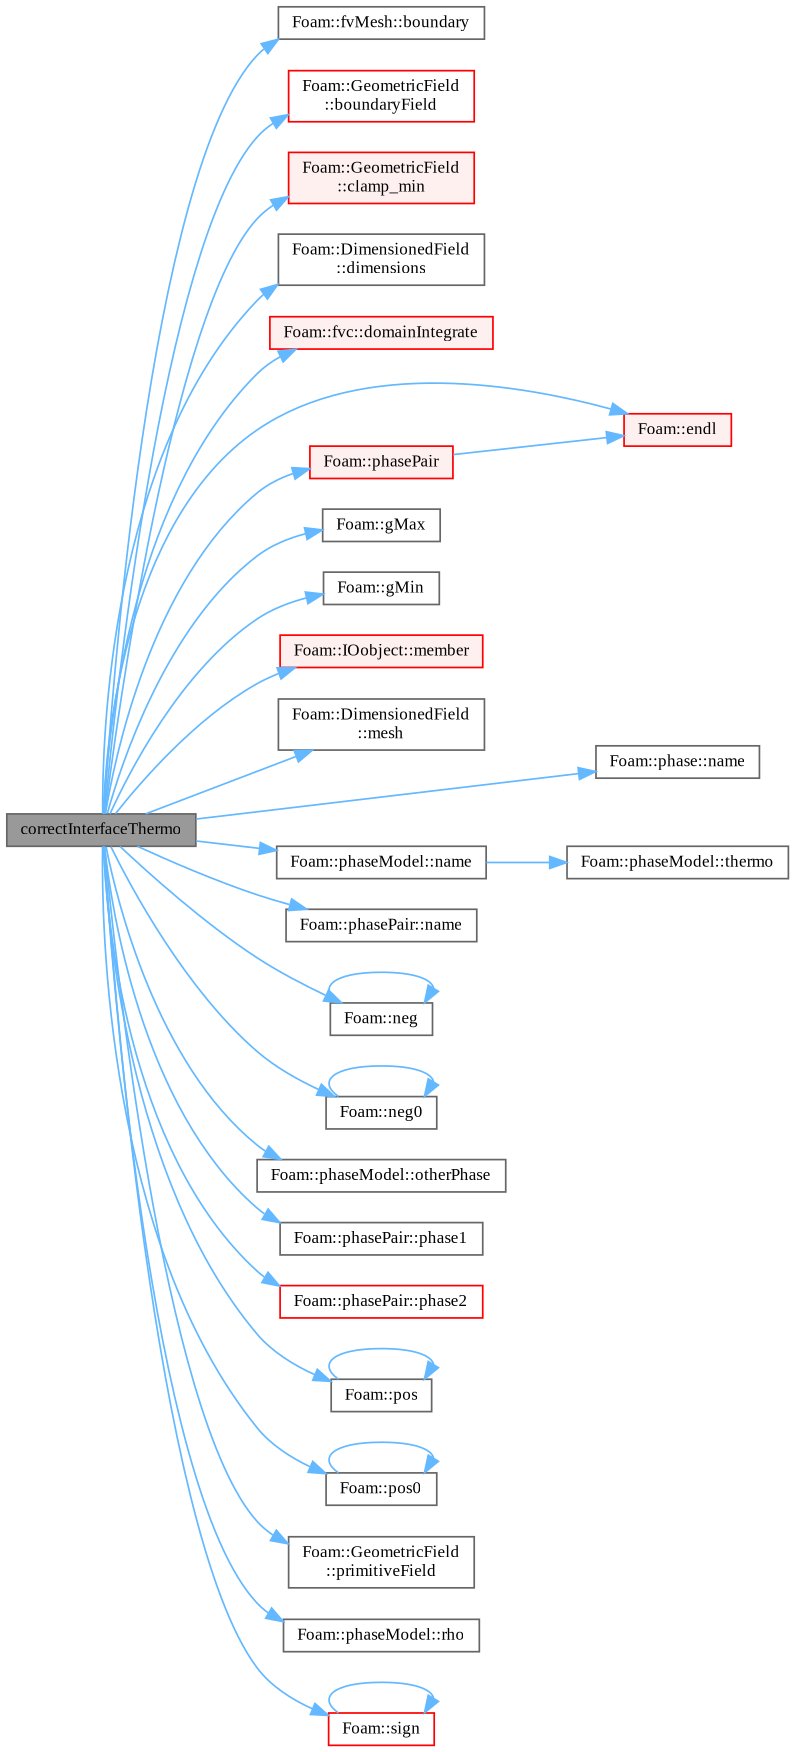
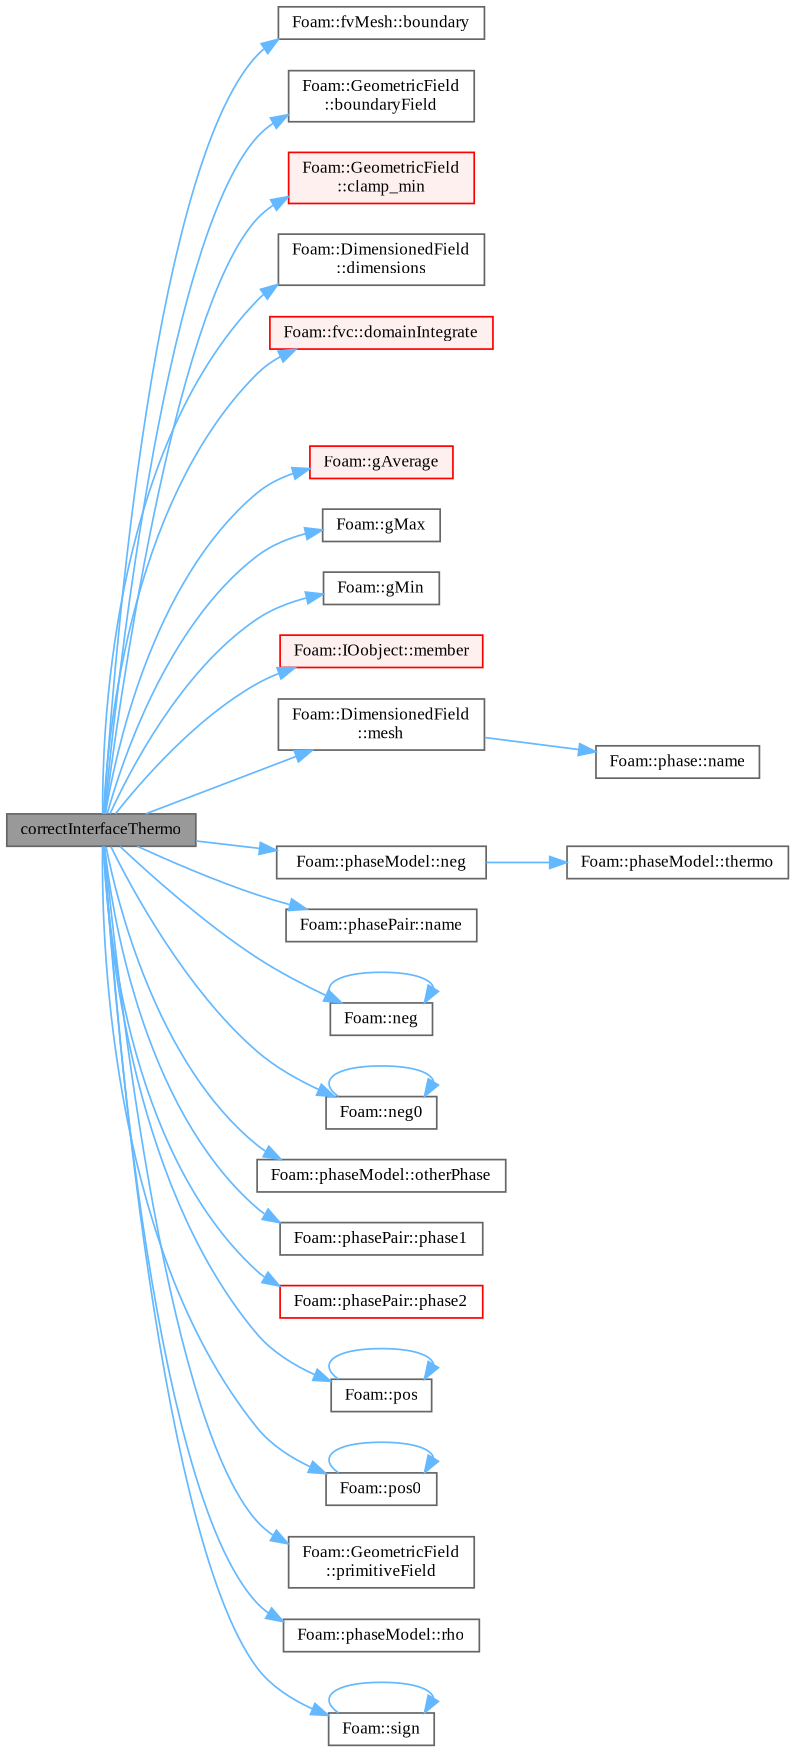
  digraph {
    fontname="Liberation Serif"
    rankdir=LR
    node [color=grey40 fillcolor=white fontname="Liberation Serif" fontsize=10 shape=box style=filled]
    edge [color=steelblue1 fontname="Liberation Serif" fontsize=10 labelfontname=Helvetica labelfontsize=10 style=solid]
    n1 [color=gray40 fillcolor=grey60 fontcolor=black height=0.2 label=correctInterfaceThermo width=0.4]
    n2 [height=0.2 label="Foam::fvMesh::boundary" width=0.4]
-   n3 [color=red height=0.2 label="Foam::GeometricField\l::boundaryField" width=0.4]
+   n3 [height=0.2 label="Foam::GeometricField\l::boundaryField" width=0.4]
    n4 [color=red fillcolor="#FFF0F0" height=0.2 label="Foam::GeometricField\l::clamp_min" width=0.4]
    n5 [height=0.2 label="Foam::DimensionedField\l::dimensions" width=0.4]
    n6 [color=red fillcolor="#FFF0F0" height=0.2 label="Foam::fvc::domainIntegrate" width=0.4]
-   n7 [color=red fillcolor="#FFF0F0" height=0.2 label="Foam::endl" width=0.4]
-   n8 [color=red fillcolor="#FFF0F0" height=0.2 label="Foam::phasePair" width=0.4]
+   n8 [color=red fillcolor="#FFF0F0" height=0.2 label="Foam::gAverage" width=0.4]
    n9 [height=0.2 label="Foam::gMax" width=0.4]
    n10 [height=0.2 label="Foam::gMin" width=0.4]
    n11 [color=red fillcolor="#FFF0F0" height=0.2 label="Foam::IOobject::member" width=0.4]
    n12 [height=0.2 label="Foam::DimensionedField\l::mesh" width=0.4]
    n13 [height=0.2 label="Foam::phase::name" width=0.4]
-   n14 [height=0.2 label="Foam::phaseModel::name" width=0.4]
+   n14 [height=0.2 label="Foam::phaseModel::neg" width=0.4]
    n15 [height=0.2 label="Foam::phasePair::name" width=0.4]
    n16 [height=0.2 label="Foam::neg" width=0.4]
    n17 [height=0.2 label="Foam::neg0" width=0.4]
    n18 [height=0.2 label="Foam::phaseModel::otherPhase" width=0.4]
    n19 [height=0.2 label="Foam::phasePair::phase1" width=0.4]
    n20 [color=red height=0.2 label="Foam::phasePair::phase2" width=0.4]
    n21 [height=0.2 label="Foam::pos" width=0.4]
    n22 [height=0.2 label="Foam::pos0" width=0.4]
    n23 [height=0.2 label="Foam::GeometricField\l::primitiveField" width=0.4]
    n24 [height=0.2 label="Foam::phaseModel::rho" width=0.4]
-   n25 [color=red height=0.2 label="Foam::sign" width=0.4]
+   n25 [height=0.2 label="Foam::sign" width=0.4]
    n26 [height=0.2 label="Foam::phaseModel::thermo" width=0.4]
    n1 -> n2
    n1 -> n3
    n1 -> n4
    n1 -> n5
    n1 -> n6
-   n1 -> n7
    n1 -> n8
    n1 -> n9
    n1 -> n10
    n1 -> n11
    n1 -> n12
-   n1 -> n13
+   n12 -> n13
    n1 -> n14
    n1 -> n15
    n1 -> n16
    n1 -> n17
    n1 -> n18
    n1 -> n19
    n1 -> n20
    n1 -> n21
    n1 -> n22
    n1 -> n23
    n1 -> n24
    n1 -> n25
-   n8 -> n7
    n14 -> n26
    n16 -> n16
    n17 -> n17
    n21 -> n21
    n22 -> n22
    n25 -> n25
  }
